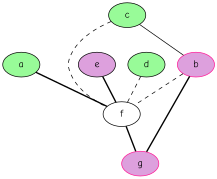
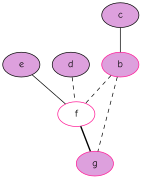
  graph {
    fontname="Comic Neue"
    node [color=black fillcolor=plum fontname="Comic Neue" style=filled]
    edge [fontname="Comic Neue" style=bold]
-   a [fillcolor=palegreen]
-   f [fillcolor=white]
+   f [color=deeppink fillcolor=white]
    g [color=deeppink]
    b [color=deeppink]
-   c [fillcolor=palegreen]
+   c
    e
-   d [fillcolor=palegreen]
-   a -- f
+   d
    f -- g
    b -- f [style=dashed]
-   b -- g
-   c -- f [style=dashed]
+   b -- g [style=dashed]
    c -- b [style=solid]
-   e -- f
+   e -- f [style=solid]
    d -- f [style=dashed]
  }
